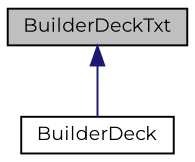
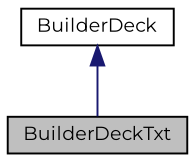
  digraph {
    fontname=Montserrat
    node [color=black fontname=Montserrat fontsize=10 shape=record style=filled]
    n1 [fillcolor=grey75 fontcolor=black height=0.2 label=BuilderDeckTxt width=0.4]
    n2 [fillcolor=white height=0.2 label=BuilderDeck width=0.4]
-   n1 -> n2 [color=midnightblue dir=back fontname=Montserrat fontsize=10 labelfontname=Helvetica labelfontsize=10 style=solid]
+   n2 -> n1 [color=midnightblue dir=back fontname=Montserrat fontsize=10 labelfontname=Helvetica labelfontsize=10 style=solid]
  }
